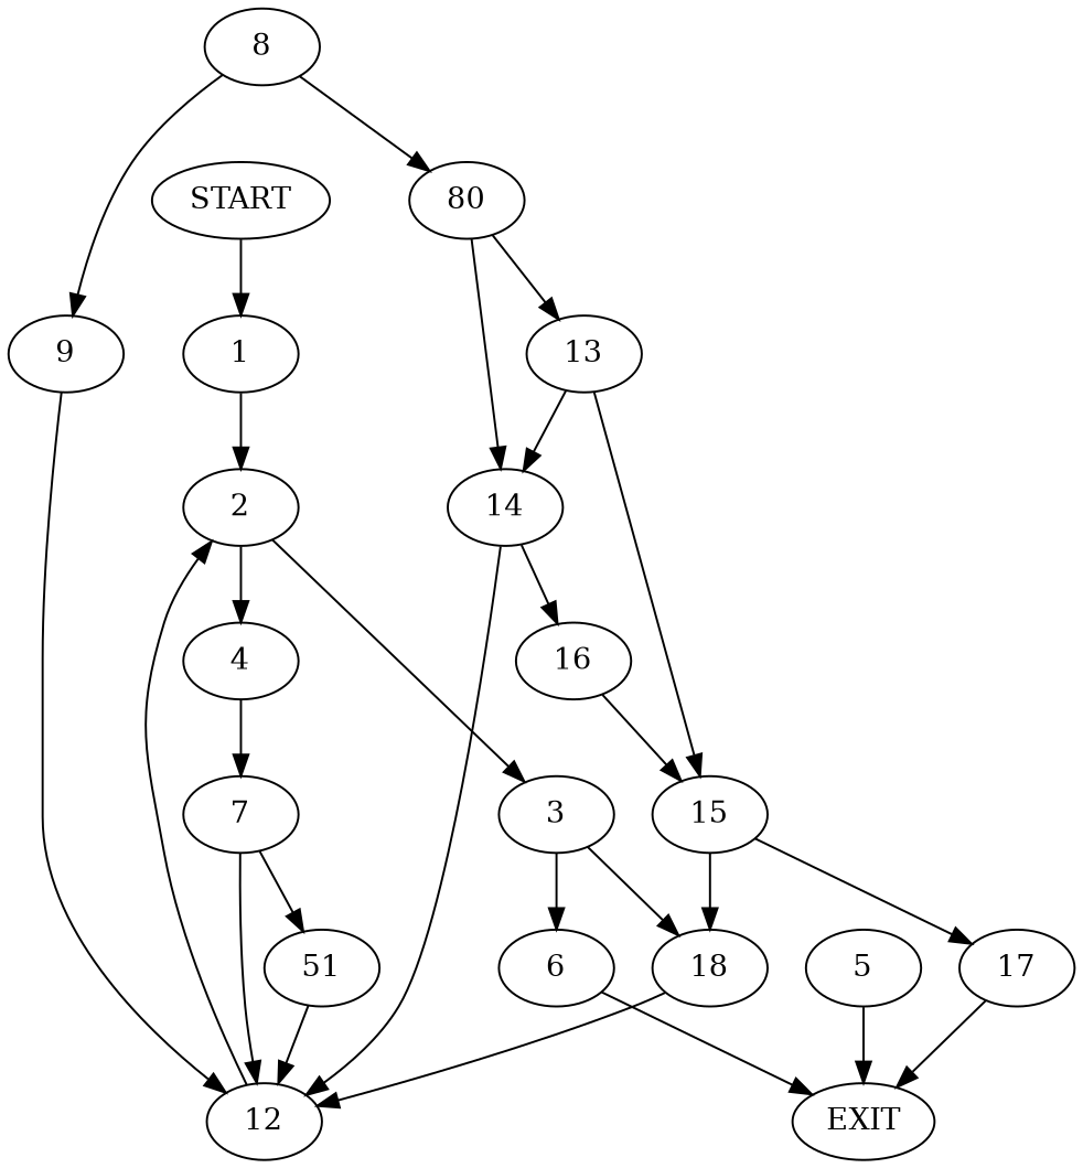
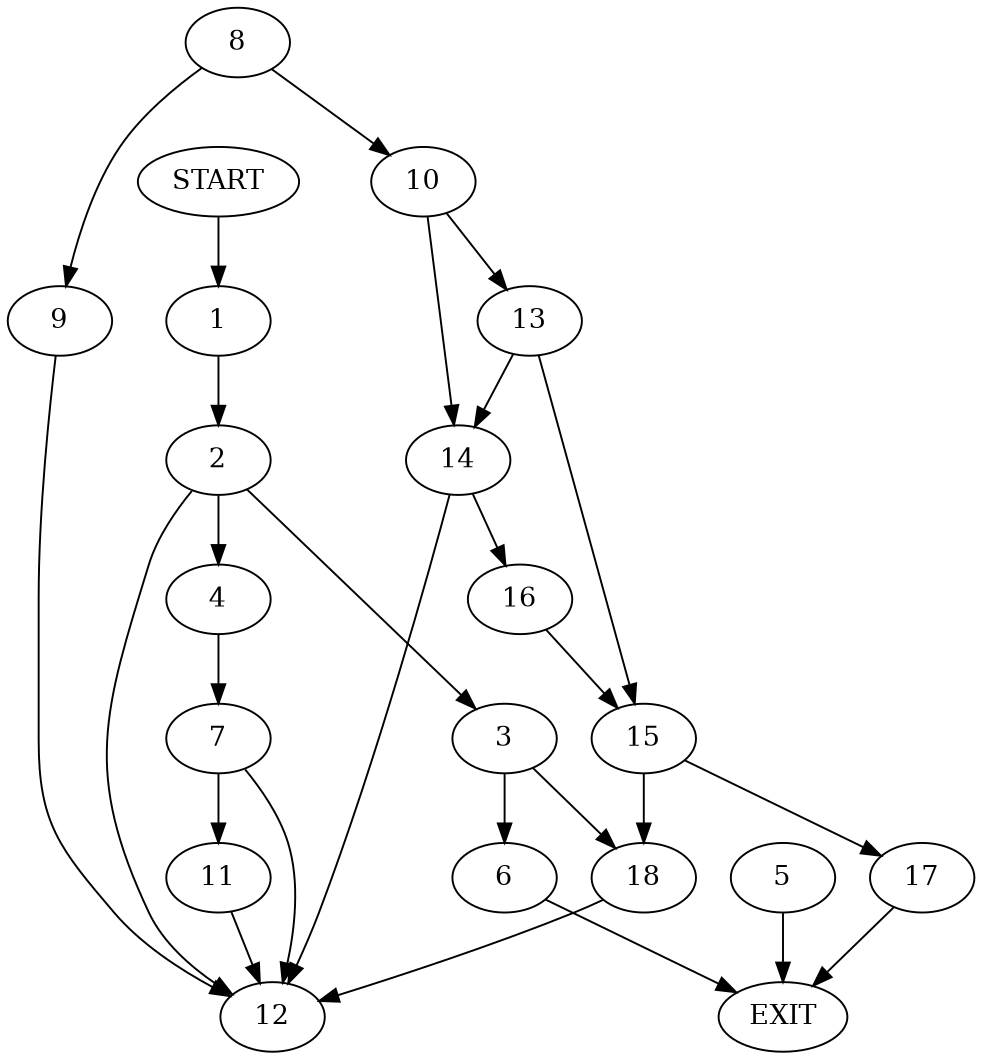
  digraph {
    n1 [label=START]
    1
    2
    n4 [label=EXIT]
    3
    4
    6
    18
    7
    5
-   11 [label=51]
+   11
    12
    8
    9
-   10 [label=80]
+   10
    13
    14
    15
    16
    17
    n1 -> 1
    1 -> 2
    2 -> 3
    2 -> 4
    3 -> 6
    3 -> 18
    4 -> 7
    6 -> n4
    18 -> 12
    7 -> 11
    7 -> 12
    5 -> n4
    11 -> 12
-   12 -> 2
+   2 -> 12
    8 -> 9
    8 -> 10
    9 -> 12
    10 -> 13
    10 -> 14
    13 -> 14
    13 -> 15
    14 -> 12
    14 -> 16
    15 -> 18
    15 -> 17
    16 -> 15
    17 -> n4
  }
